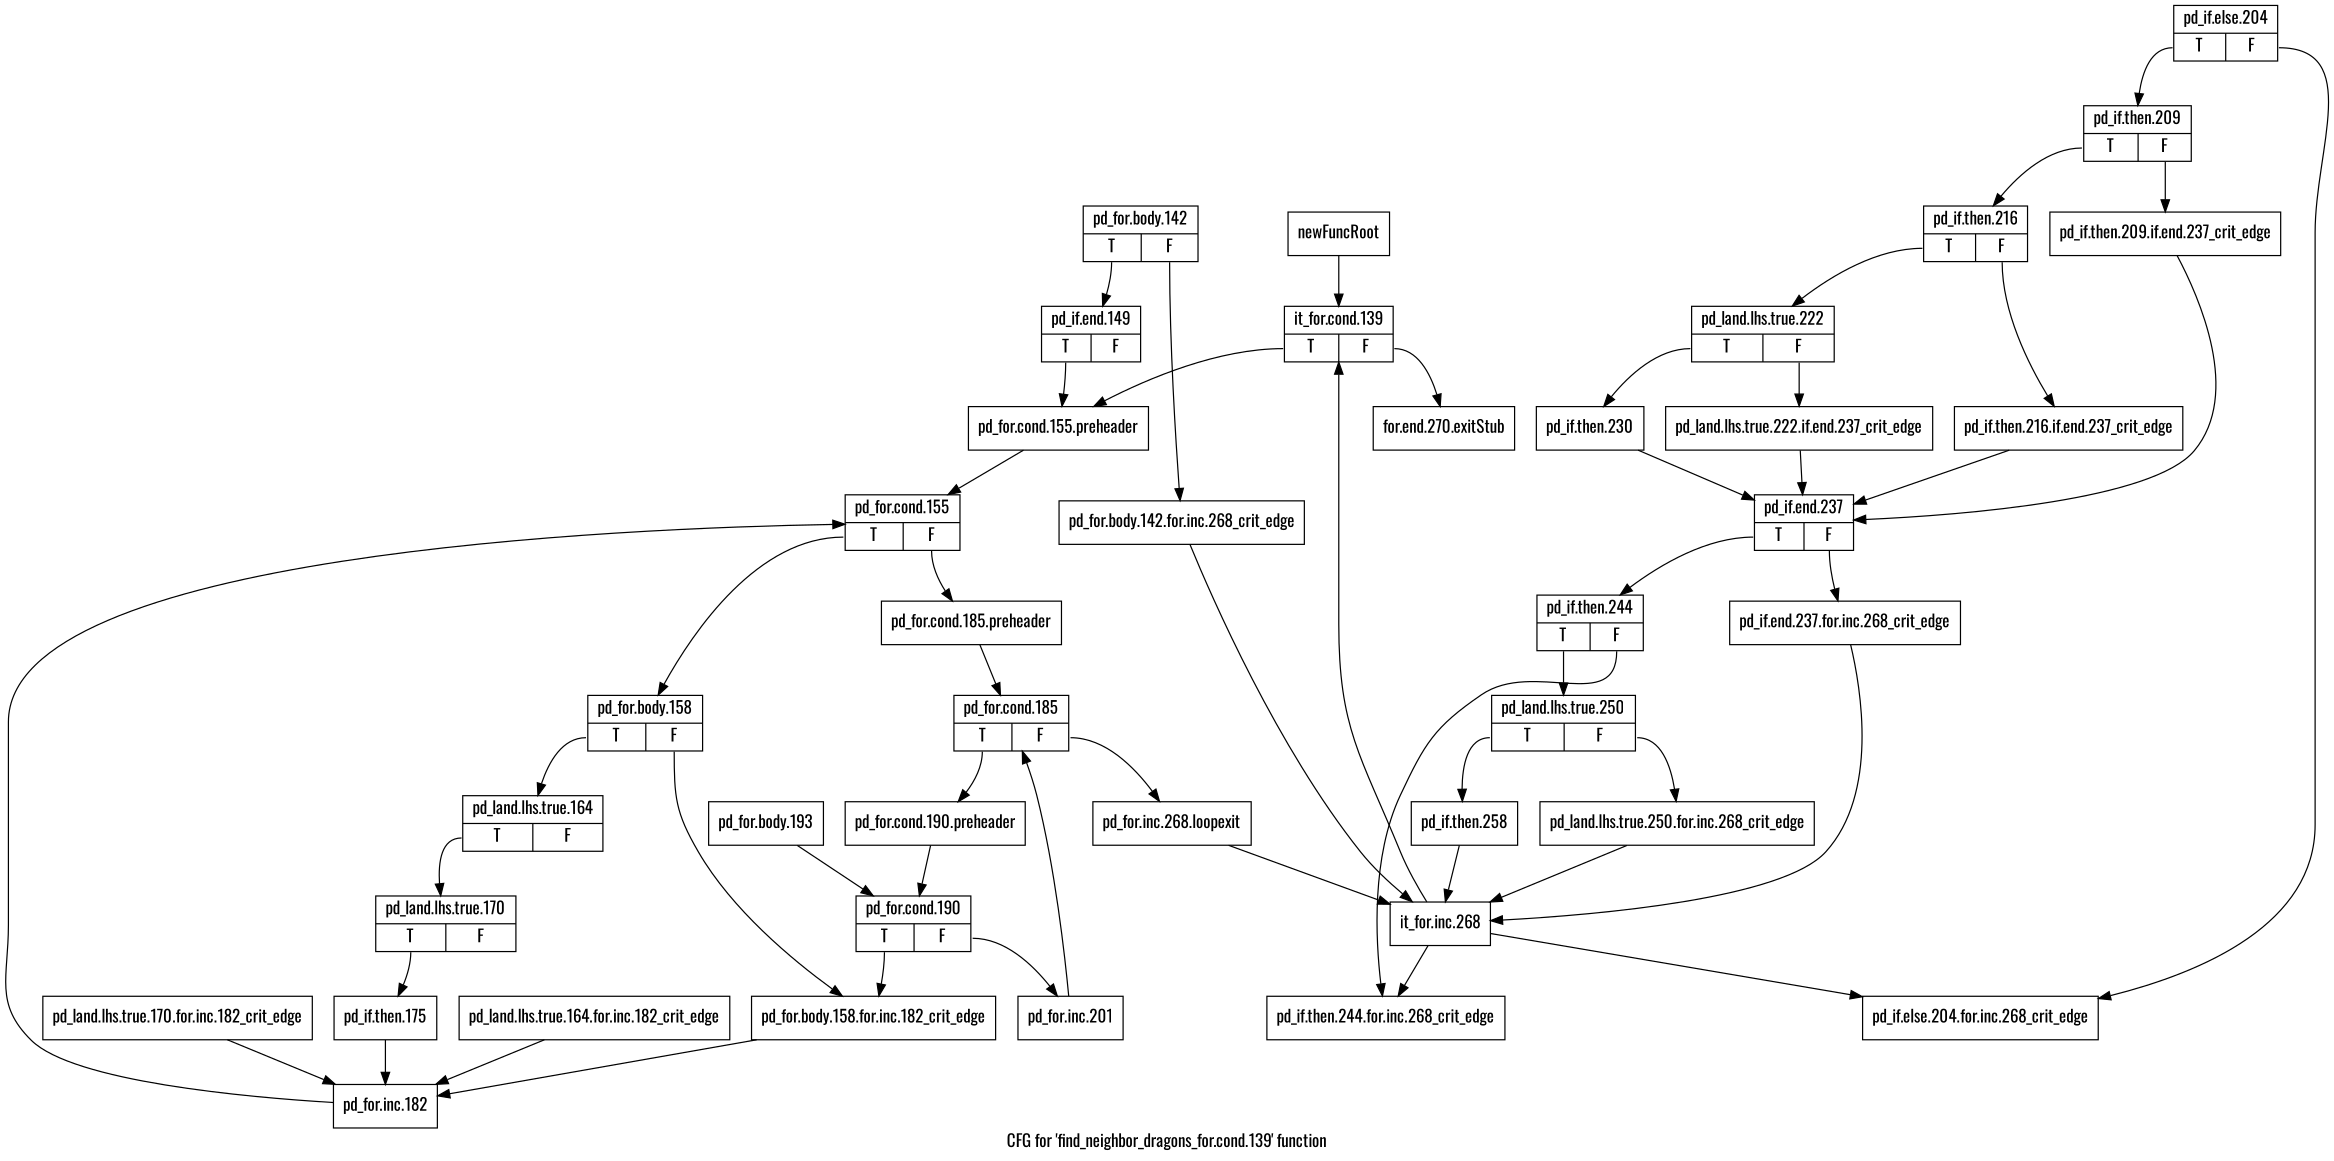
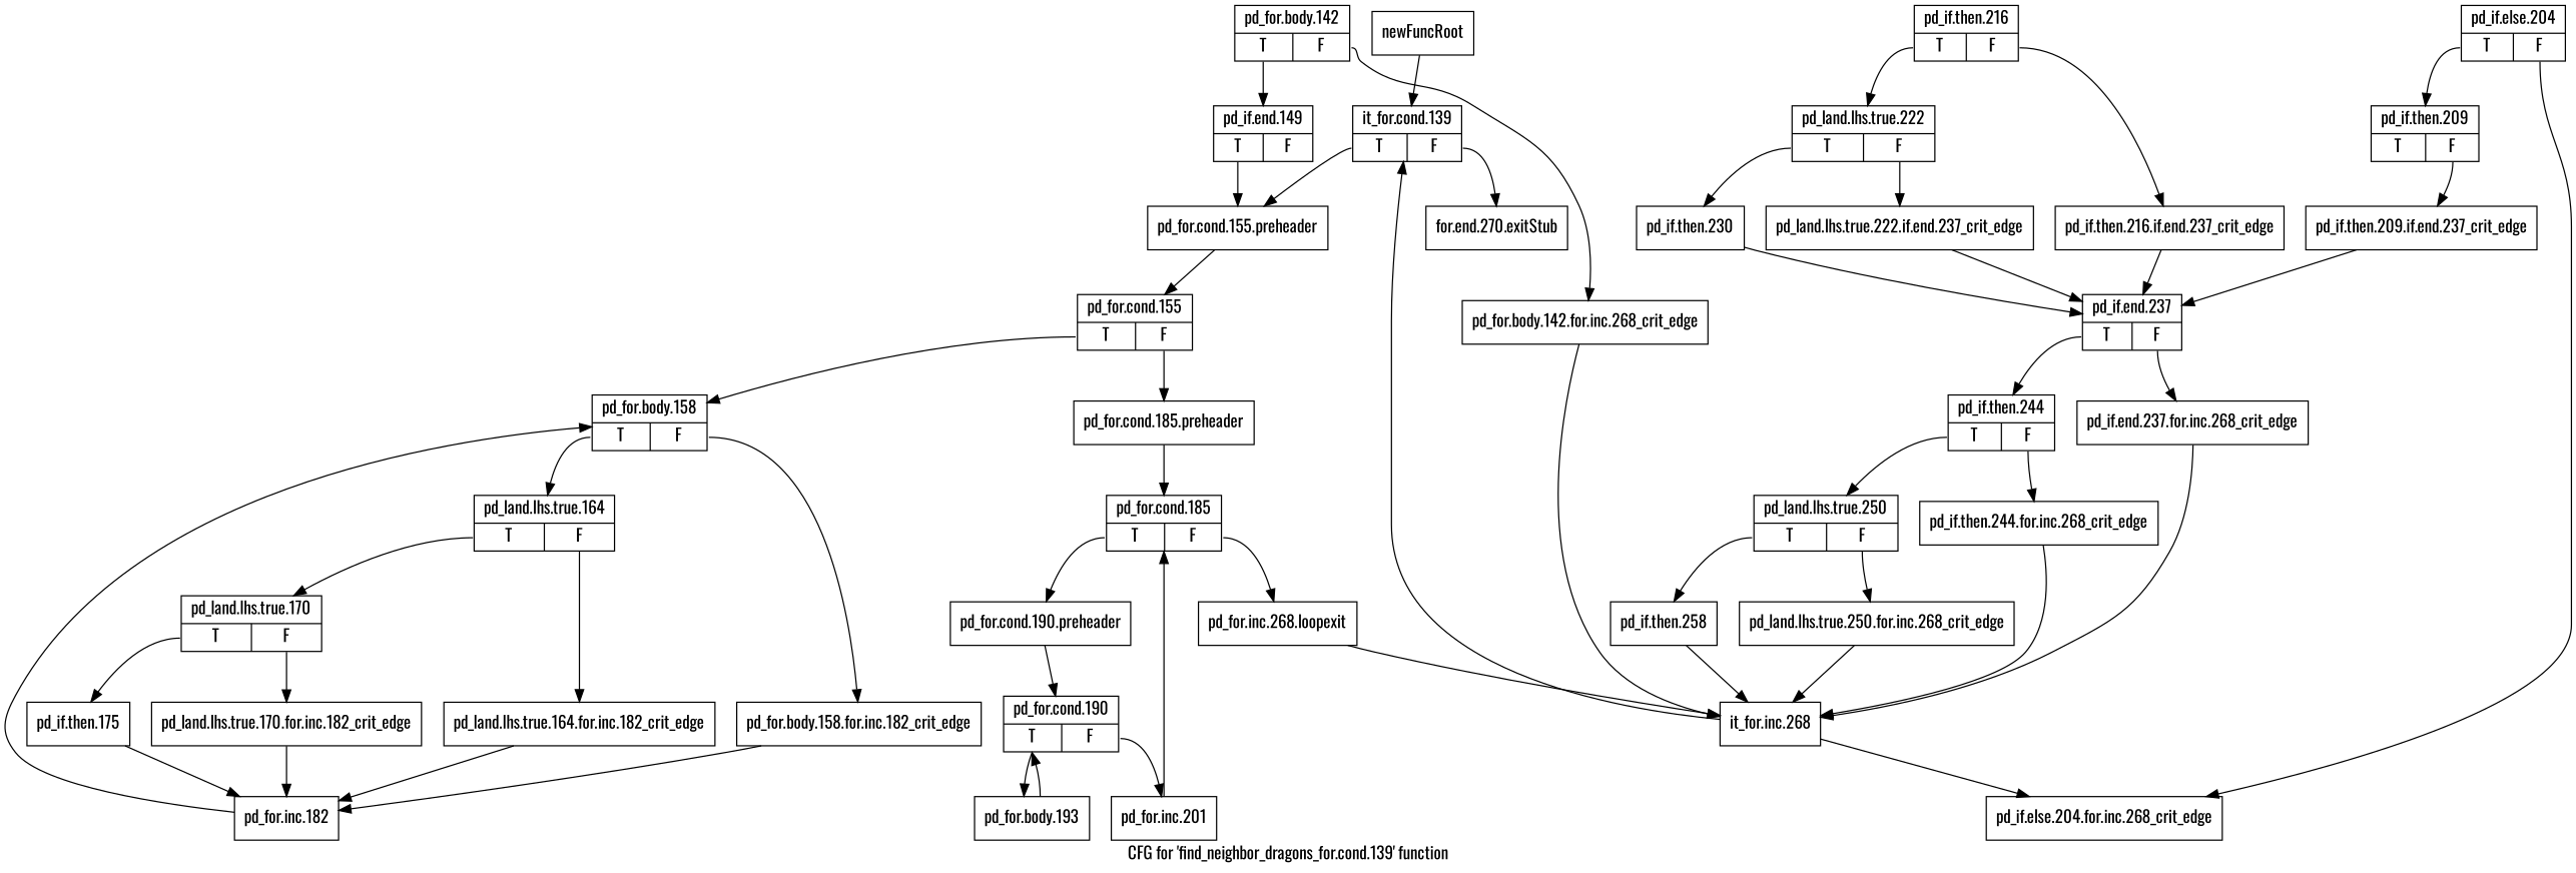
  digraph {
    fontname=Oswald
    label="CFG for 'find_neighbor_dragons_for.cond.139' function"
    node [fontname=Oswald shape=record]
    edge [fontname=Oswald]
    n1 [label="{newFuncRoot}"]
    n2 [label="{it_for.cond.139|{<s0>T|<s1>F}}"]
    n3 [label="{for.end.270.exitStub}"]
    n4 [label="{pd_for.cond.155.preheader}"]
    n5 [label="{pd_for.body.142|{<s0>T|<s1>F}}"]
    n6 [label="{pd_if.end.149|{<s0>T|<s1>F}}"]
    n7 [label="{pd_for.body.142.for.inc.268_crit_edge}"]
    n8 [label="{it_for.inc.268}"]
    n9 [label="{pd_for.cond.155|{<s0>T|<s1>F}}"]
    n10 [label="{pd_if.else.204|{<s0>T|<s1>F}}"]
    n11 [label="{pd_if.then.209|{<s0>T|<s1>F}}"]
    n12 [label="{pd_if.else.204.for.inc.268_crit_edge}"]
    n13 [label="{pd_for.body.158|{<s0>T|<s1>F}}"]
    n14 [label="{pd_for.cond.185.preheader}"]
    n15 [label="{pd_if.then.216|{<s0>T|<s1>F}}"]
    n16 [label="{pd_if.then.209.if.end.237_crit_edge}"]
    n17 [label="{pd_land.lhs.true.222|{<s0>T|<s1>F}}"]
    n18 [label="{pd_if.then.216.if.end.237_crit_edge}"]
    n19 [label="{pd_if.end.237|{<s0>T|<s1>F}}"]
    n20 [label="{pd_if.then.230}"]
    n21 [label="{pd_land.lhs.true.222.if.end.237_crit_edge}"]
    n22 [label="{pd_if.then.244|{<s0>T|<s1>F}}"]
    n23 [label="{pd_if.end.237.for.inc.268_crit_edge}"]
    n24 [label="{pd_land.lhs.true.250|{<s0>T|<s1>F}}"]
    n25 [label="{pd_if.then.244.for.inc.268_crit_edge}"]
    n26 [label="{pd_if.then.258}"]
    n27 [label="{pd_land.lhs.true.250.for.inc.268_crit_edge}"]
    n28 [label="{pd_land.lhs.true.164|{<s0>T|<s1>F}}"]
    n29 [label="{pd_for.body.158.for.inc.182_crit_edge}"]
    n30 [label="{pd_for.cond.185|{<s0>T|<s1>F}}"]
    n31 [label="{pd_land.lhs.true.170|{<s0>T|<s1>F}}"]
    n32 [label="{pd_land.lhs.true.164.for.inc.182_crit_edge}"]
    n33 [label="{pd_for.inc.182}"]
    n34 [label="{pd_for.cond.190.preheader}"]
    n35 [label="{pd_for.inc.268.loopexit}"]
    n36 [label="{pd_for.cond.190|{<s0>T|<s1>F}}"]
    n37 [label="{pd_for.body.193}"]
    n38 [label="{pd_for.inc.201}"]
    n39 [label="{pd_if.then.175}"]
    n40 [label="{pd_land.lhs.true.170.for.inc.182_crit_edge}"]
    n1 -> n2
    n2 -> n3 [tailport=s1]
    n2 -> n4 [tailport=s0]
    n4 -> n9
    n5 -> n6 [tailport=s0]
    n5 -> n7 [tailport=s1]
    n6 -> n4 [tailport=s0]
    n7 -> n8
    n8 -> n2
    n8 -> n12
    n9 -> n13 [tailport=s0]
    n9 -> n14 [tailport=s1]
    n10 -> n11 [tailport=s0]
    n10 -> n12 [tailport=s1]
-   n11 -> n15 [tailport=s0]
    n11 -> n16 [tailport=s1]
    n13 -> n28 [tailport=s0]
    n13 -> n29 [tailport=s1]
    n14 -> n30
    n15 -> n17 [tailport=s0]
    n15 -> n18 [tailport=s1]
    n16 -> n19
    n17 -> n20 [tailport=s0]
    n17 -> n21 [tailport=s1]
    n18 -> n19
    n19 -> n22 [tailport=s0]
    n19 -> n23 [tailport=s1]
    n20 -> n19
    n21 -> n19
    n22 -> n24 [tailport=s0]
    n22 -> n25 [tailport=s1]
    n23 -> n8
    n24 -> n26 [tailport=s0]
    n24 -> n27 [tailport=s1]
-   n8 -> n25
+   n25 -> n8
    n26 -> n8
    n27 -> n8
    n28 -> n31 [tailport=s0]
+   n28 -> n32 [tailport=s1]
    n29 -> n33
    n30 -> n34 [tailport=s0]
    n30 -> n35 [tailport=s1]
    n31 -> n39 [tailport=s0]
+   n31 -> n40 [tailport=s1]
    n32 -> n33
-   n33 -> n9
+   n33 -> n13
    n34 -> n36
    n35 -> n8
-   n36 -> n29 [tailport=s0]
+   n36 -> n37 [tailport=s0]
    n36 -> n38 [tailport=s1]
    n37 -> n36
    n38 -> n30
    n39 -> n33
    n40 -> n33
  }
